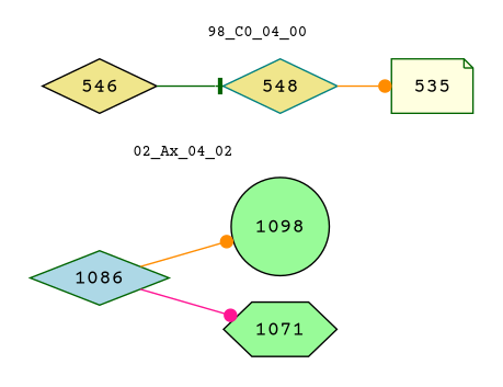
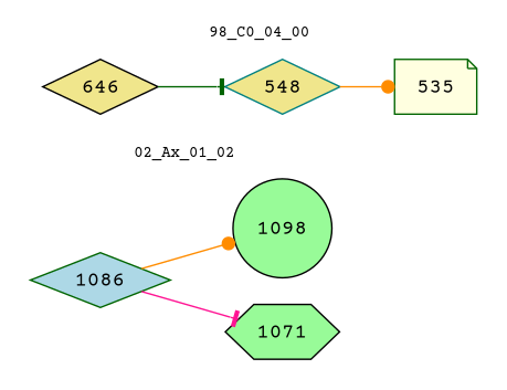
  digraph {
    fontname="Courier Prime"
    rankdir=LR
    node [color=black fillcolor=palegreen fontname="Courier Prime" shape=diamond style=filled]
    edge [arrowhead=tee color=darkorange fontname="Courier Prime"]
    n1 [color=darkgreen fillcolor=lightblue label=1086]
    n2 [label=1071 shape=hexagon]
    n3 [label=1098 shape=circle]
-   n4 [fillcolor=khaki label=546]
+   n4 [fillcolor=khaki label=646]
    n5 [color=darkgreen fillcolor=lightyellow label=535 shape=note]
    n6 [color=teal fillcolor=khaki label=548]
    subgraph cluster_1 {
      color=white
      fontsize=10
-     label="02_Ax_04_02"
+     label="02_Ax_01_02"
      n1
      n2
      n3
    }
    subgraph cluster_2 {
      color=white
      fontsize=10
      label="98_C0_04_00"
      n4
      n5
      n6
    }
-   n1 -> n2 [arrowhead=dot color=deeppink]
+   n1 -> n2 [color=deeppink]
    n1 -> n3 [arrowhead=dot]
    n4 -> n6 [color=darkgreen]
    n6 -> n5 [arrowhead=dot]
  }
